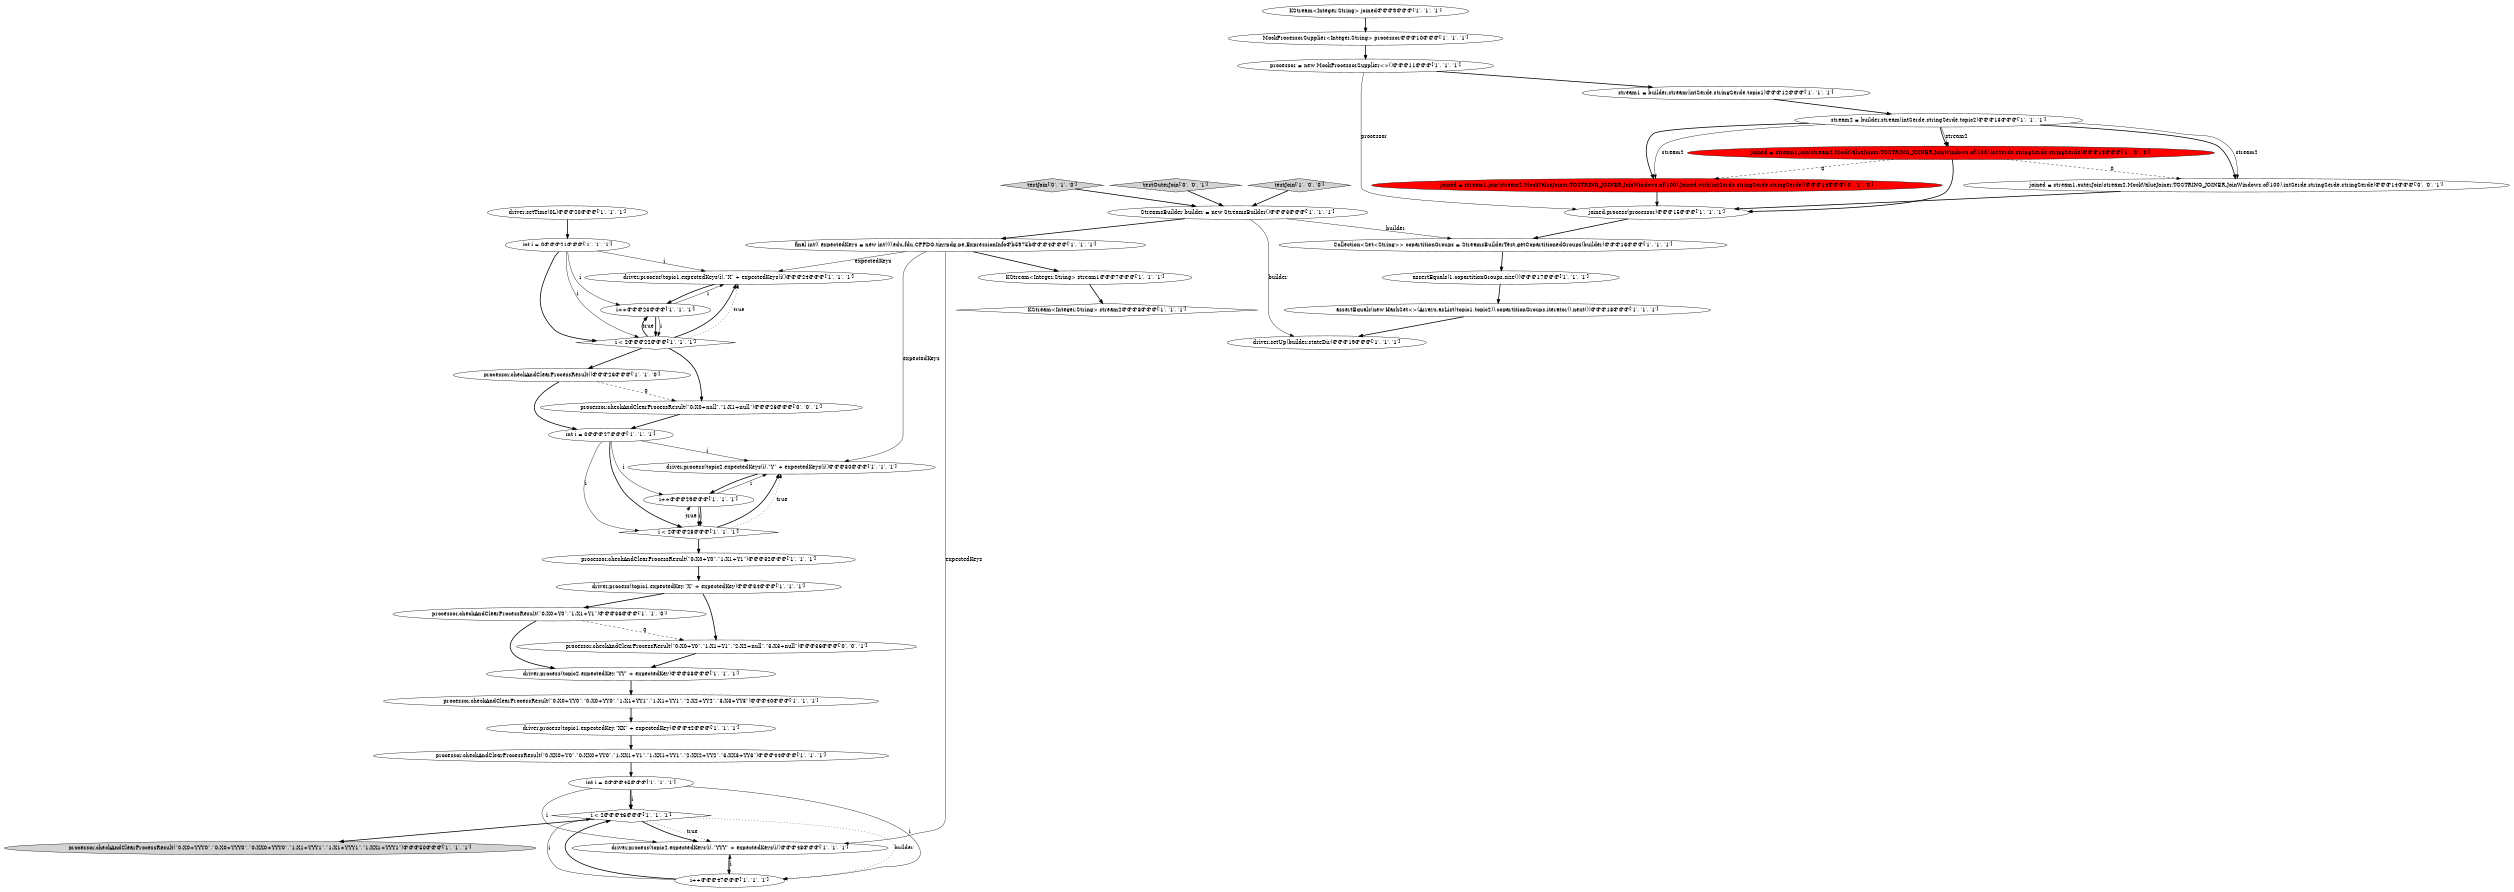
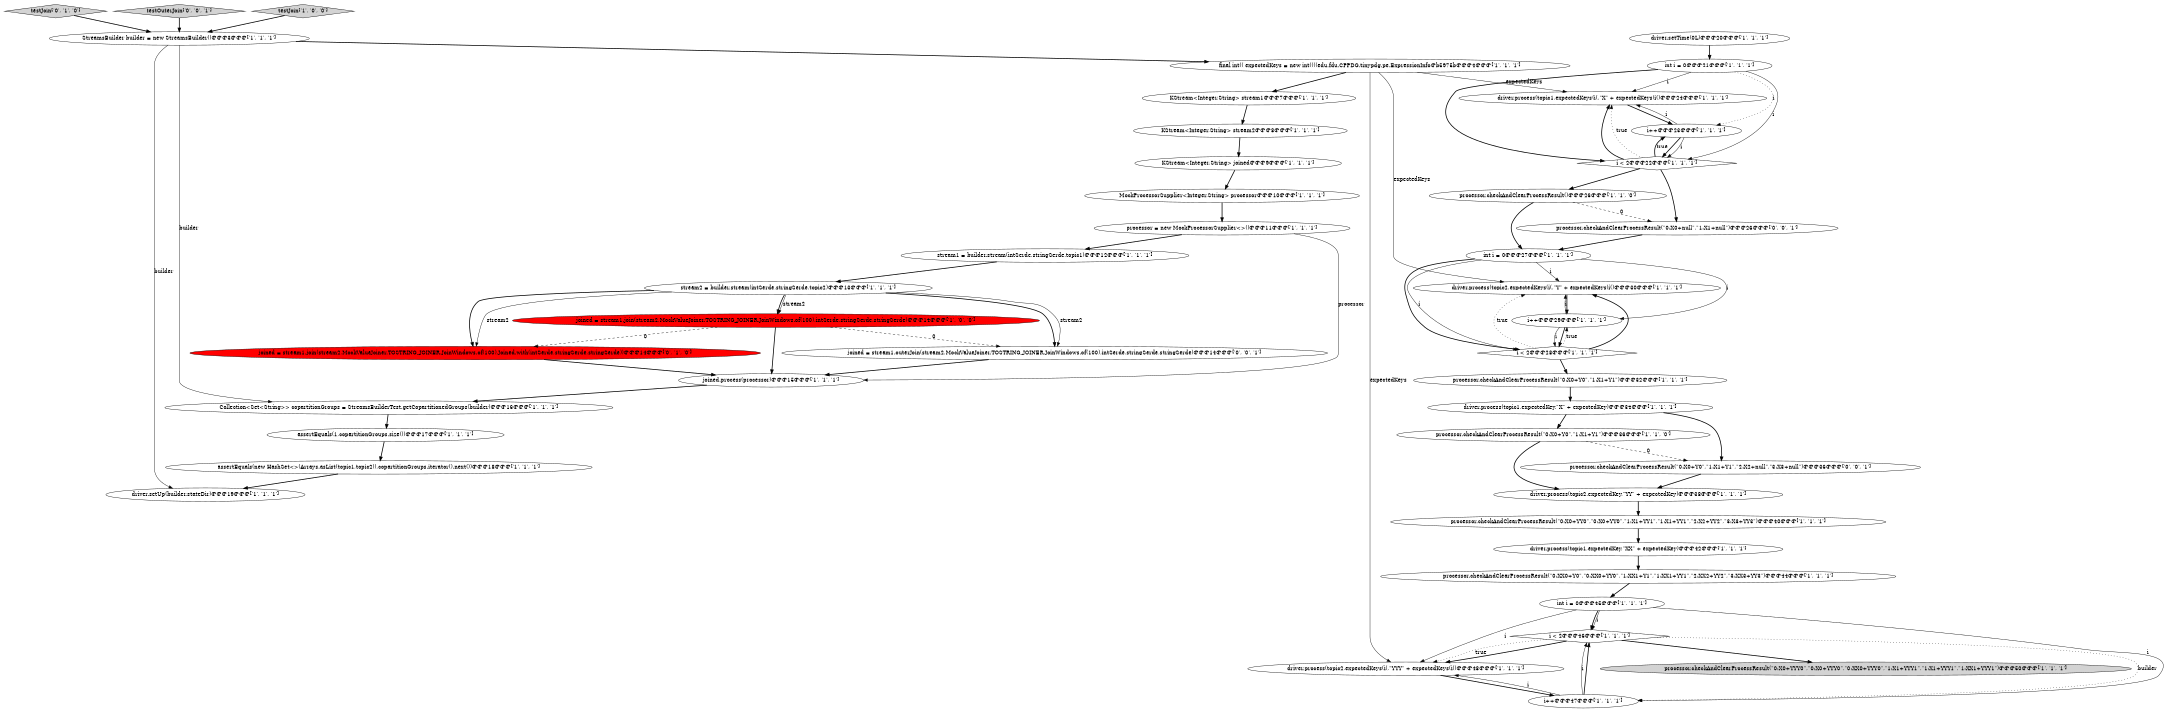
  digraph {
    fontname="DejaVu Serif"
    node [fillcolor=white fontname="DejaVu Serif" shape=ellipse style=filled]
    edge [fontname="DejaVu Serif" style=bold]
    n1 [label="MockProcessorSupplier<Integer,String> processor@@@10@@@['1', '1', '1']"]
    n2 [label="processor = new MockProcessorSupplier<>()@@@11@@@['1', '1', '1']"]
    n3 [label="joined.process(processor)@@@15@@@['1', '1', '1']"]
    n4 [label="stream1 = builder.stream(intSerde,stringSerde,topic1)@@@12@@@['1', '1', '1']"]
    n5 [label="driver.process(topic2,expectedKeys(i(,\"Y\" + expectedKeys(i()@@@30@@@['1', '1', '1']"]
    n6 [label="i++@@@29@@@['1', '1', '1']"]
    n7 [label="i < 2@@@28@@@['1', '1', '1']" shape=diamond]
    n8 [label="driver.setUp(builder,stateDir)@@@19@@@['1', '1', '1']"]
    n9 [label="driver.setTime(0L)@@@20@@@['1', '1', '1']"]
    n10 [label="int i = 0@@@21@@@['1', '1', '1']"]
    n11 [label="Collection<Set<String>> copartitionGroups = StreamsBuilderTest.getCopartitionedGroups(builder)@@@16@@@['1', '1', '1']"]
    n12 [label="assertEquals(1,copartitionGroups.size())@@@17@@@['1', '1', '1']"]
    n13 [label="assertEquals(new HashSet<>(Arrays.asList(topic1,topic2)),copartitionGroups.iterator().next())@@@18@@@['1', '1', '1']"]
    n14 [label="driver.process(topic2,expectedKey,\"YY\" + expectedKey)@@@38@@@['1', '1', '1']"]
    n15 [label="processor.checkAndClearProcessResult(\"0:X0+YY0\",\"0:X0+YY0\",\"1:X1+YY1\",\"1:X1+YY1\",\"2:X2+YY2\",\"3:X3+YY3\")@@@40@@@['1', '1', '1']"]
    n16 [label="driver.process(topic1,expectedKey,\"XX\" + expectedKey)@@@42@@@['1', '1', '1']"]
    n17 [label="int i = 0@@@45@@@['1', '1', '1']"]
    n18 [label="i < 2@@@46@@@['1', '1', '1']" shape=diamond]
    n19 [label="driver.process(topic2,expectedKeys(i(,\"YYY\" + expectedKeys(i()@@@48@@@['1', '1', '1']"]
    n20 [label="i++@@@47@@@['1', '1', '1']"]
    n21 [fillcolor=lightgray label="processor.checkAndClearProcessResult(\"0:X0+YYY0\",\"0:X0+YYY0\",\"0:XX0+YYY0\",\"1:X1+YYY1\",\"1:X1+YYY1\",\"1:XX1+YYY1\")@@@50@@@['1', '1', '1']"]
    n22 [label="processor.checkAndClearProcessResult(\"0:X0+Y0\",\"1:X1+Y1\",\"2:X2+null\",\"3:X3+null\")@@@36@@@['0', '0', '1']"]
    n23 [fillcolor=red label="joined = stream1.join(stream2,MockValueJoiner.TOSTRING_JOINER,JoinWindows.of(100),intSerde,stringSerde,stringSerde)@@@14@@@['1', '0', '0']"]
    n24 [fillcolor=red label="joined = stream1.join(stream2,MockValueJoiner.TOSTRING_JOINER,JoinWindows.of(100),Joined.with(intSerde,stringSerde,stringSerde))@@@14@@@['0', '1', '0']"]
    n25 [label="joined = stream1.outerJoin(stream2,MockValueJoiner.TOSTRING_JOINER,JoinWindows.of(100),intSerde,stringSerde,stringSerde)@@@14@@@['0', '0', '1']"]
    n26 [label="stream2 = builder.stream(intSerde,stringSerde,topic2)@@@13@@@['1', '1', '1']"]
    n27 [fillcolor=lightgray label="testJoin['0', '1', '0']" shape=diamond]
    n28 [label="StreamsBuilder builder = new StreamsBuilder()@@@3@@@['1', '1', '1']"]
    n29 [label="final int(( expectedKeys = new int((((edu.fdu.CPPDG.tinypdg.pe.ExpressionInfo@b5975b@@@4@@@['1', '1', '1']"]
    n30 [label="driver.process(topic1,expectedKeys(i(,\"X\" + expectedKeys(i()@@@24@@@['1', '1', '1']"]
    n31 [label="i++@@@23@@@['1', '1', '1']"]
    n32 [label="i < 2@@@22@@@['1', '1', '1']" shape=diamond]
    n33 [label="driver.process(topic1,expectedKey,\"X\" + expectedKey)@@@34@@@['1', '1', '1']"]
    n34 [label="processor.checkAndClearProcessResult(\"0:X0+Y0\",\"1:X1+Y1\")@@@36@@@['1', '1', '0']"]
    n35 [label="processor.checkAndClearProcessResult()@@@26@@@['1', '1', '0']"]
    n36 [label="processor.checkAndClearProcessResult(\"0:X0+null\",\"1:X1+null\")@@@26@@@['0', '0', '1']"]
    n37 [label="int i = 0@@@27@@@['1', '1', '1']"]
    n38 [label="KStream<Integer,String> stream1@@@7@@@['1', '1', '1']"]
-   n39 [label="KStream<Integer,String> stream2@@@8@@@['1', '1', '1']" shape=diamond]
+   n39 [label="KStream<Integer,String> stream2@@@8@@@['1', '1', '1']"]
    n40 [fillcolor=lightgray label="testOuterJoin['0', '0', '1']" shape=diamond]
    n41 [label="processor.checkAndClearProcessResult(\"0:X0+Y0\",\"1:X1+Y1\")@@@32@@@['1', '1', '1']"]
    n42 [label="processor.checkAndClearProcessResult(\"0:XX0+Y0\",\"0:XX0+YY0\",\"1:XX1+Y1\",\"1:XX1+YY1\",\"2:XX2+YY2\",\"3:XX3+YY3\")@@@44@@@['1', '1', '1']"]
    n43 [label="KStream<Integer,String> joined@@@9@@@['1', '1', '1']"]
    n44 [fillcolor=lightgray label="testJoin['1', '0', '0']" shape=diamond]
    n1 -> n2
    n2 -> n3 [label=processor style=solid]
    n2 -> n4
    n3 -> n11
    n4 -> n26
    n5 -> n6
    n6 -> n5 [label=i style=solid]
    n6 -> n7 [label=i style=solid]
    n6 -> n7
    n7 -> n5
    n7 -> n5 [label=true style=dotted]
    n7 -> n6 [label=true style=dotted]
    n7 -> n41
    n9 -> n10
    n10 -> n30 [label=i style=solid]
-   n10 -> n31 [label=i style=solid]
+   n10 -> n31 [label=i style=dotted]
    n10 -> n32
    n10 -> n32 [label=i style=solid]
    n11 -> n12
    n12 -> n13
    n13 -> n8
    n14 -> n15
    n15 -> n16
    n16 -> n42
    n17 -> n18 [label=i style=solid]
    n17 -> n18
    n17 -> n19 [label=i style=solid]
    n17 -> n20 [label=i style=solid]
    n18 -> n19
    n18 -> n19 [label=true style=dotted]
    n18 -> n20 [label=builder style=dotted]
    n18 -> n21
    n19 -> n20
    n20 -> n18 [label=i style=solid]
    n20 -> n18
    n20 -> n19 [label=i style=solid]
    n22 -> n14
    n23 -> n3
    n23 -> n24 [label=0 style=dashed]
    n23 -> n25 [label=0 style=dashed]
    n24 -> n3
    n25 -> n3
    n26 -> n23 [label=stream2 style=solid]
    n26 -> n23
    n26 -> n24
    n26 -> n24 [label=stream2 style=solid]
    n26 -> n25
    n26 -> n25 [label=stream2 style=solid]
    n27 -> n28
    n28 -> n8 [label=builder style=solid]
    n28 -> n11 [label=builder style=solid]
    n28 -> n29
    n29 -> n5 [label=expectedKeys style=solid]
    n29 -> n19 [label=expectedKeys style=solid]
    n29 -> n30 [label=expectedKeys style=solid]
    n29 -> n38
    n30 -> n31
    n31 -> n30 [label=i style=solid]
    n31 -> n32
    n31 -> n32 [label=i style=solid]
    n32 -> n30
    n32 -> n30 [label=true style=dotted]
    n32 -> n31 [label=true]
    n32 -> n35
    n32 -> n36
    n33 -> n22
    n33 -> n34
    n34 -> n14
    n34 -> n22 [label=0 style=dashed]
    n35 -> n36 [label=0 style=dashed]
    n35 -> n37
    n36 -> n37
    n37 -> n5 [label=i style=solid]
    n37 -> n6 [label=i style=solid]
    n37 -> n7 [label=i style=solid]
    n37 -> n7
    n38 -> n39
+   n39 -> n43
    n40 -> n28
    n41 -> n33
    n42 -> n17
    n43 -> n1
    n44 -> n28
  }
